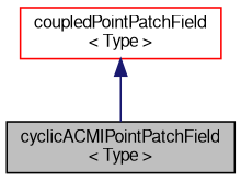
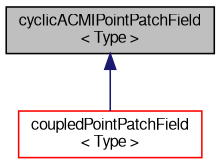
  digraph {
    node [fontname=FreeSans fontsize=10 shape=record]
    n1 [color=black fillcolor=grey75 fontcolor=black height=0.2 label="cyclicACMIPointPatchField\l\< Type \>" style=filled width=0.4]
    n2 [color=red height=0.2 label="coupledPointPatchField\l\< Type \>" width=0.4]
-   n2 -> n1 [color=midnightblue dir=back fontname=FreeSans fontsize=10 labelfontname=FreeSans labelfontsize=10 style=solid]
+   n1 -> n2 [color=midnightblue dir=back fontname=FreeSans fontsize=10 labelfontname=FreeSans labelfontsize=10 style=solid]
  }
